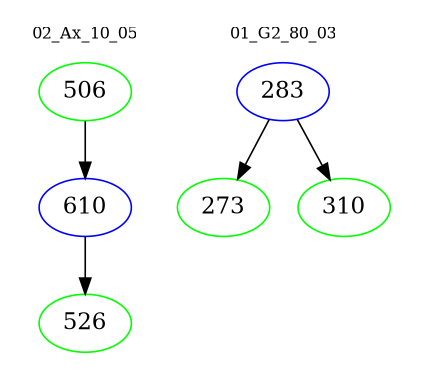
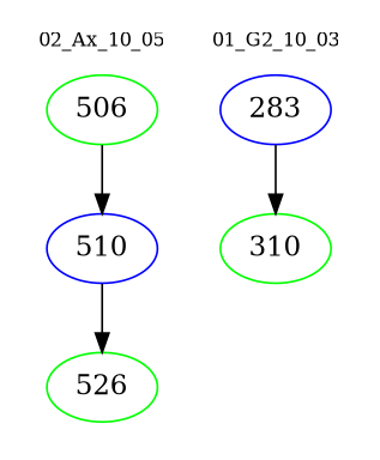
  digraph {
    node [color=green]
    edge [color=black]
-   n1 [color=blue label=610]
+   n1 [color=blue label=510]
    n2 [label=506]
    n3 [label=526]
    n4 [color=blue label=283]
-   n5 [label=273]
    n6 [label=310]
    subgraph cluster_1 {
      color=white
      fontsize=10
      label="02_Ax_10_05"
      n1
      n2
      n3
    }
    subgraph cluster_2 {
      color=white
      fontsize=10
-     label="01_G2_80_03"
+     label="01_G2_10_03"
      n4
-     n5
      n6
    }
    n1 -> n3
    n2 -> n1
-   n4 -> n5
    n4 -> n6
  }
